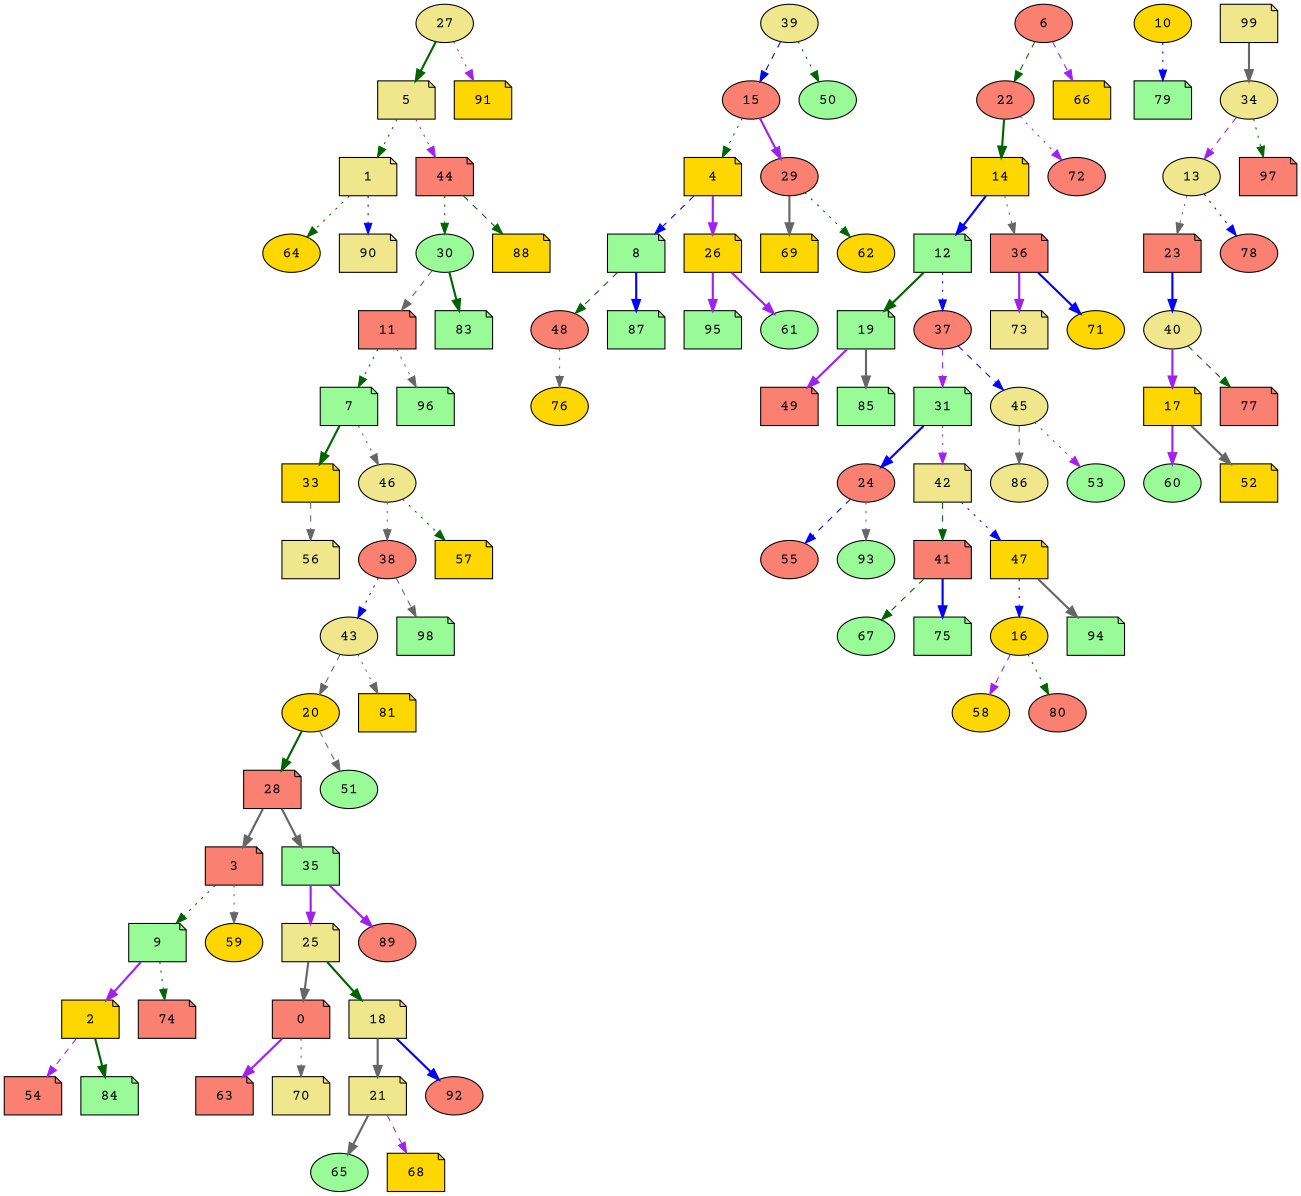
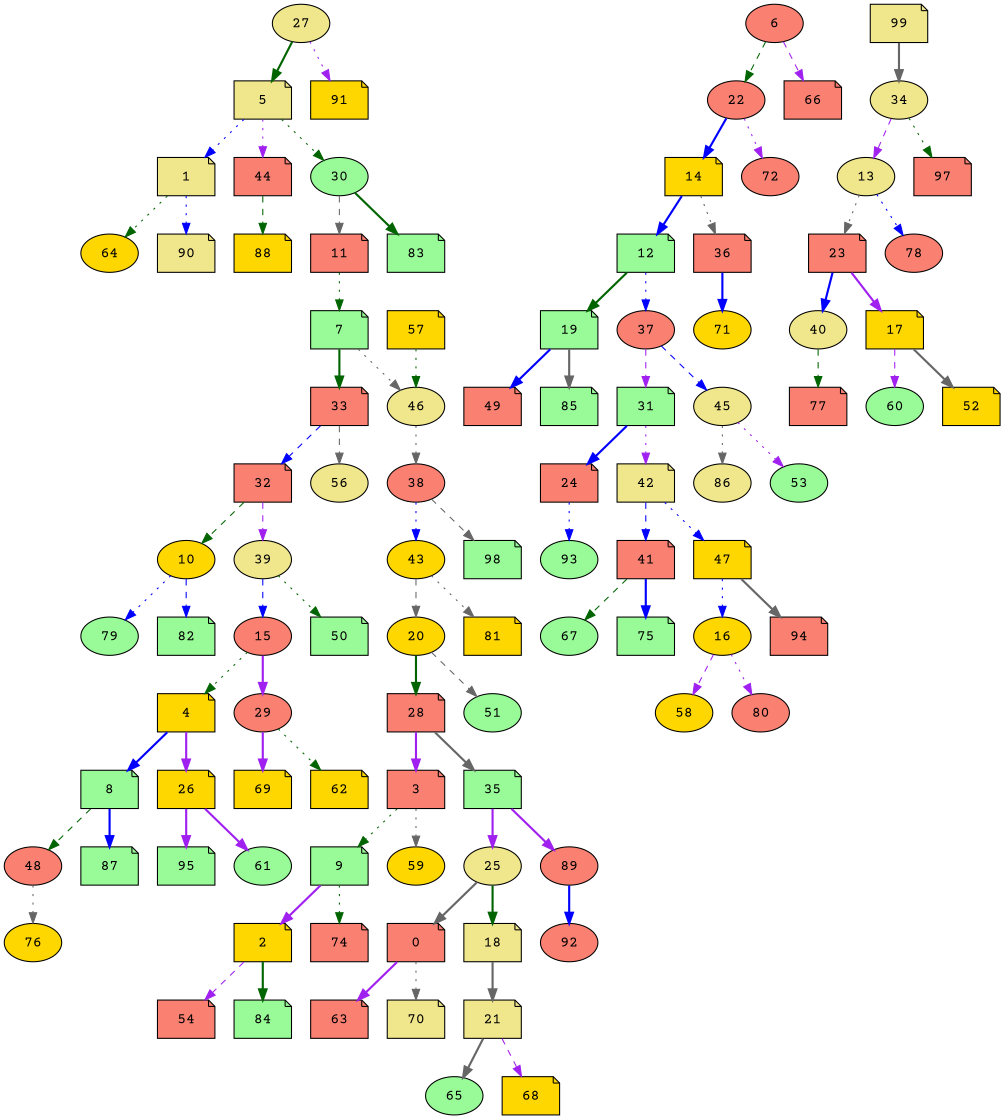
  digraph {
    fontname="Courier Prime"
    node [fillcolor=salmon fontname="Courier Prime" shape=note style=filled]
    edge [color=darkgreen fontname="Courier Prime" style=bold]
    n1 [label=0]
    n2 [label=63]
    n3 [fillcolor=khaki label=70]
    n4 [fillcolor=khaki label=1]
    n5 [fillcolor=gold label=64 shape=ellipse]
    n6 [fillcolor=khaki label=90]
    n7 [fillcolor=gold label=2]
    n8 [label=54]
    n9 [fillcolor=palegreen label=84]
    n10 [label=3]
    n11 [fillcolor=palegreen label=9]
    n12 [fillcolor=gold label=59 shape=ellipse]
    n13 [label=74]
    n14 [fillcolor=gold label=4]
    n15 [fillcolor=palegreen label=8]
    n16 [fillcolor=gold label=26]
    n17 [label=48 shape=ellipse]
    n18 [fillcolor=palegreen label=87]
    n19 [fillcolor=palegreen label=95]
    n20 [fillcolor=palegreen label=61 shape=ellipse]
    n21 [fillcolor=khaki label=5]
    n22 [label=44]
    n23 [fillcolor=palegreen label=30 shape=ellipse]
    n24 [fillcolor=gold label=88]
    n25 [label=6 shape=ellipse]
    n26 [label=22 shape=ellipse]
-   n27 [fillcolor=gold label=66]
+   n27 [label=66]
    n28 [fillcolor=gold label=14]
    n29 [label=72 shape=ellipse]
    n30 [fillcolor=palegreen label=7]
-   n31 [fillcolor=gold label=33]
+   n31 [label=33]
    n32 [fillcolor=khaki label=46 shape=ellipse]
-   n34 [fillcolor=khaki label=56]
+   n33 [label=32]
+   n34 [fillcolor=khaki label=56 shape=ellipse]
    n35 [label=38 shape=ellipse]
    n36 [fillcolor=gold label=57]
    n37 [fillcolor=gold label=76 shape=ellipse]
    n38 [fillcolor=gold label=10 shape=ellipse]
-   n39 [fillcolor=palegreen label=79]
+   n39 [fillcolor=palegreen label=79 shape=ellipse]
+   n40 [fillcolor=palegreen label=82]
    n41 [label=11]
-   n42 [fillcolor=palegreen label=96]
    n43 [fillcolor=palegreen label=12]
    n44 [fillcolor=palegreen label=19]
    n45 [label=37 shape=ellipse]
    n46 [label=49]
    n47 [fillcolor=palegreen label=85]
    n48 [fillcolor=palegreen label=31]
    n49 [fillcolor=khaki label=45 shape=ellipse]
    n50 [fillcolor=khaki label=13 shape=ellipse]
    n51 [label=23]
    n52 [label=78 shape=ellipse]
    n53 [fillcolor=khaki label=40 shape=ellipse]
    n54 [label=36]
-   n55 [fillcolor=khaki label=73]
    n56 [fillcolor=gold label=71 shape=ellipse]
    n57 [label=15 shape=ellipse]
    n58 [label=29 shape=ellipse]
    n59 [fillcolor=gold label=69]
-   n60 [fillcolor=gold label=62 shape=ellipse]
+   n60 [fillcolor=gold label=62]
    n61 [fillcolor=gold label=16 shape=ellipse]
    n62 [fillcolor=gold label=58 shape=ellipse]
    n63 [label=80 shape=ellipse]
    n64 [fillcolor=gold label=17]
    n65 [fillcolor=palegreen label=60 shape=ellipse]
    n66 [fillcolor=gold label=52]
    n67 [fillcolor=khaki label=18]
    n68 [fillcolor=khaki label=21]
    n69 [label=92 shape=ellipse]
    n70 [fillcolor=palegreen label=65 shape=ellipse]
    n71 [fillcolor=gold label=68]
    n72 [fillcolor=gold label=20 shape=ellipse]
    n73 [label=28]
    n74 [fillcolor=palegreen label=51 shape=ellipse]
    n75 [fillcolor=palegreen label=35]
    n76 [fillcolor=khaki label=27 shape=ellipse]
    n77 [fillcolor=gold label=91]
    n78 [label=77]
-   n79 [label=24 shape=ellipse]
-   n80 [label=55 shape=ellipse]
+   n79 [label=24]
    n81 [fillcolor=palegreen label=93 shape=ellipse]
-   n82 [fillcolor=khaki label=25]
+   n82 [fillcolor=khaki label=25 shape=ellipse]
    n83 [label=89 shape=ellipse]
    n84 [fillcolor=palegreen label=83]
    n85 [fillcolor=khaki label=42]
    n86 [label=41]
    n87 [fillcolor=gold label=47]
    n88 [fillcolor=khaki label=39 shape=ellipse]
-   n89 [fillcolor=palegreen label=50 shape=ellipse]
+   n89 [fillcolor=palegreen label=50]
    n90 [fillcolor=khaki label=34 shape=ellipse]
    n91 [label=97]
    n92 [fillcolor=khaki label=86 shape=ellipse]
    n93 [fillcolor=palegreen label=53 shape=ellipse]
-   n94 [fillcolor=khaki label=43 shape=ellipse]
+   n94 [fillcolor=gold label=43 shape=ellipse]
    n95 [fillcolor=palegreen label=98]
    n96 [fillcolor=gold label=81]
    n97 [fillcolor=palegreen label=67 shape=ellipse]
    n98 [fillcolor=palegreen label=75]
-   n99 [fillcolor=palegreen label=94]
+   n99 [label=94]
    n100 [fillcolor=khaki label=99]
    n1 -> n2 [color=purple]
    n1 -> n3 [color=gray40 style=dotted]
    n4 -> n5 [style=dotted]
    n4 -> n6 [color=blue style=dotted]
    n7 -> n8 [color=purple style=dashed]
    n7 -> n9
    n10 -> n11 [style=dotted]
    n10 -> n12 [color=gray40 style=dotted]
    n11 -> n7 [color=purple]
    n11 -> n13 [style=dotted]
-   n14 -> n15 [color=blue style=dashed]
+   n14 -> n15 [color=blue]
    n14 -> n16 [color=purple]
    n15 -> n17 [style=dashed]
    n15 -> n18 [color=blue]
    n16 -> n19 [color=purple]
    n16 -> n20 [color=purple]
    n17 -> n37 [color=gray40 style=dotted]
-   n21 -> n4 [style=dotted]
+   n21 -> n4 [color=blue style=dotted]
    n21 -> n22 [color=purple style=dotted]
-   n22 -> n23 [style=dotted]
+   n21 -> n23 [style=dotted]
    n22 -> n24 [style=dashed]
    n23 -> n41 [color=gray40 style=dashed]
    n23 -> n84
    n25 -> n26 [style=dashed]
    n25 -> n27 [color=purple style=dashed]
-   n26 -> n28
+   n26 -> n28 [color=blue]
    n26 -> n29 [color=purple style=dotted]
    n28 -> n43 [color=blue]
    n28 -> n54 [color=gray40 style=dotted]
    n30 -> n31
    n30 -> n32 [color=gray40 style=dotted]
+   n31 -> n33 [color=blue style=dashed]
    n31 -> n34 [color=gray40 style=dashed]
    n32 -> n35 [color=gray40 style=dotted]
-   n32 -> n36 [style=dotted]
+   n36 -> n32 [style=dotted]
+   n33 -> n38 [style=dashed]
+   n33 -> n88 [color=purple style=dashed]
    n35 -> n94 [color=blue style=dotted]
    n35 -> n95 [color=gray40 style=dashed]
    n38 -> n39 [color=blue style=dotted]
+   n38 -> n40 [color=blue style=dashed]
    n41 -> n30 [style=dotted]
-   n41 -> n42 [color=gray40 style=dotted]
    n43 -> n44
    n43 -> n45 [color=blue style=dotted]
-   n44 -> n46 [color=purple]
+   n44 -> n46 [color=blue]
    n44 -> n47 [color=gray40]
    n45 -> n48 [color=purple style=dashed]
    n45 -> n49 [color=blue style=dashed]
    n48 -> n79 [color=blue]
    n48 -> n85 [color=purple style=dotted]
-   n49 -> n92 [color=gray40 style=dashed]
+   n49 -> n92 [color=gray40 style=dotted]
    n49 -> n93 [color=purple style=dotted]
    n50 -> n51 [color=gray40 style=dotted]
    n50 -> n52 [color=blue style=dotted]
    n51 -> n53 [color=blue]
-   n53 -> n64 [color=purple]
+   n51 -> n64 [color=purple]
    n53 -> n78 [style=dashed]
-   n54 -> n55 [color=purple]
    n54 -> n56 [color=blue]
    n57 -> n14 [style=dotted]
    n57 -> n58 [color=purple]
-   n58 -> n59 [color=gray40]
+   n58 -> n59 [color=purple]
    n58 -> n60 [style=dotted]
    n61 -> n62 [color=purple style=dashed]
-   n61 -> n63 [style=dotted]
-   n64 -> n65 [color=purple]
+   n61 -> n63 [color=purple style=dotted]
+   n64 -> n65 [color=purple style=dashed]
    n64 -> n66 [color=gray40]
    n67 -> n68 [color=gray40]
-   n67 -> n69 [color=blue]
+   n83 -> n69 [color=blue]
    n68 -> n70 [color=gray40]
    n68 -> n71 [color=purple style=dashed]
    n72 -> n73
    n72 -> n74 [color=gray40 style=dashed]
-   n73 -> n10 [color=gray40]
+   n73 -> n10 [color=purple]
    n73 -> n75 [color=gray40]
    n75 -> n82 [color=purple]
    n75 -> n83 [color=purple]
    n76 -> n21
    n76 -> n77 [color=purple style=dotted]
-   n79 -> n80 [color=blue style=dashed]
-   n79 -> n81 [color=gray40 style=dotted]
+   n79 -> n81 [color=blue style=dotted]
    n82 -> n1 [color=gray40]
    n82 -> n67
-   n85 -> n86 [style=dashed]
+   n85 -> n86 [color=blue style=dashed]
    n85 -> n87 [color=blue style=dotted]
    n86 -> n97 [style=dashed]
    n86 -> n98 [color=blue]
    n87 -> n61 [color=blue style=dotted]
    n87 -> n99 [color=gray40]
    n88 -> n57 [color=blue style=dashed]
    n88 -> n89 [style=dotted]
    n90 -> n50 [color=purple style=dashed]
    n90 -> n91 [style=dotted]
    n94 -> n72 [color=gray40 style=dashed]
    n94 -> n96 [color=gray40 style=dotted]
    n100 -> n90 [color=gray40]
  }
